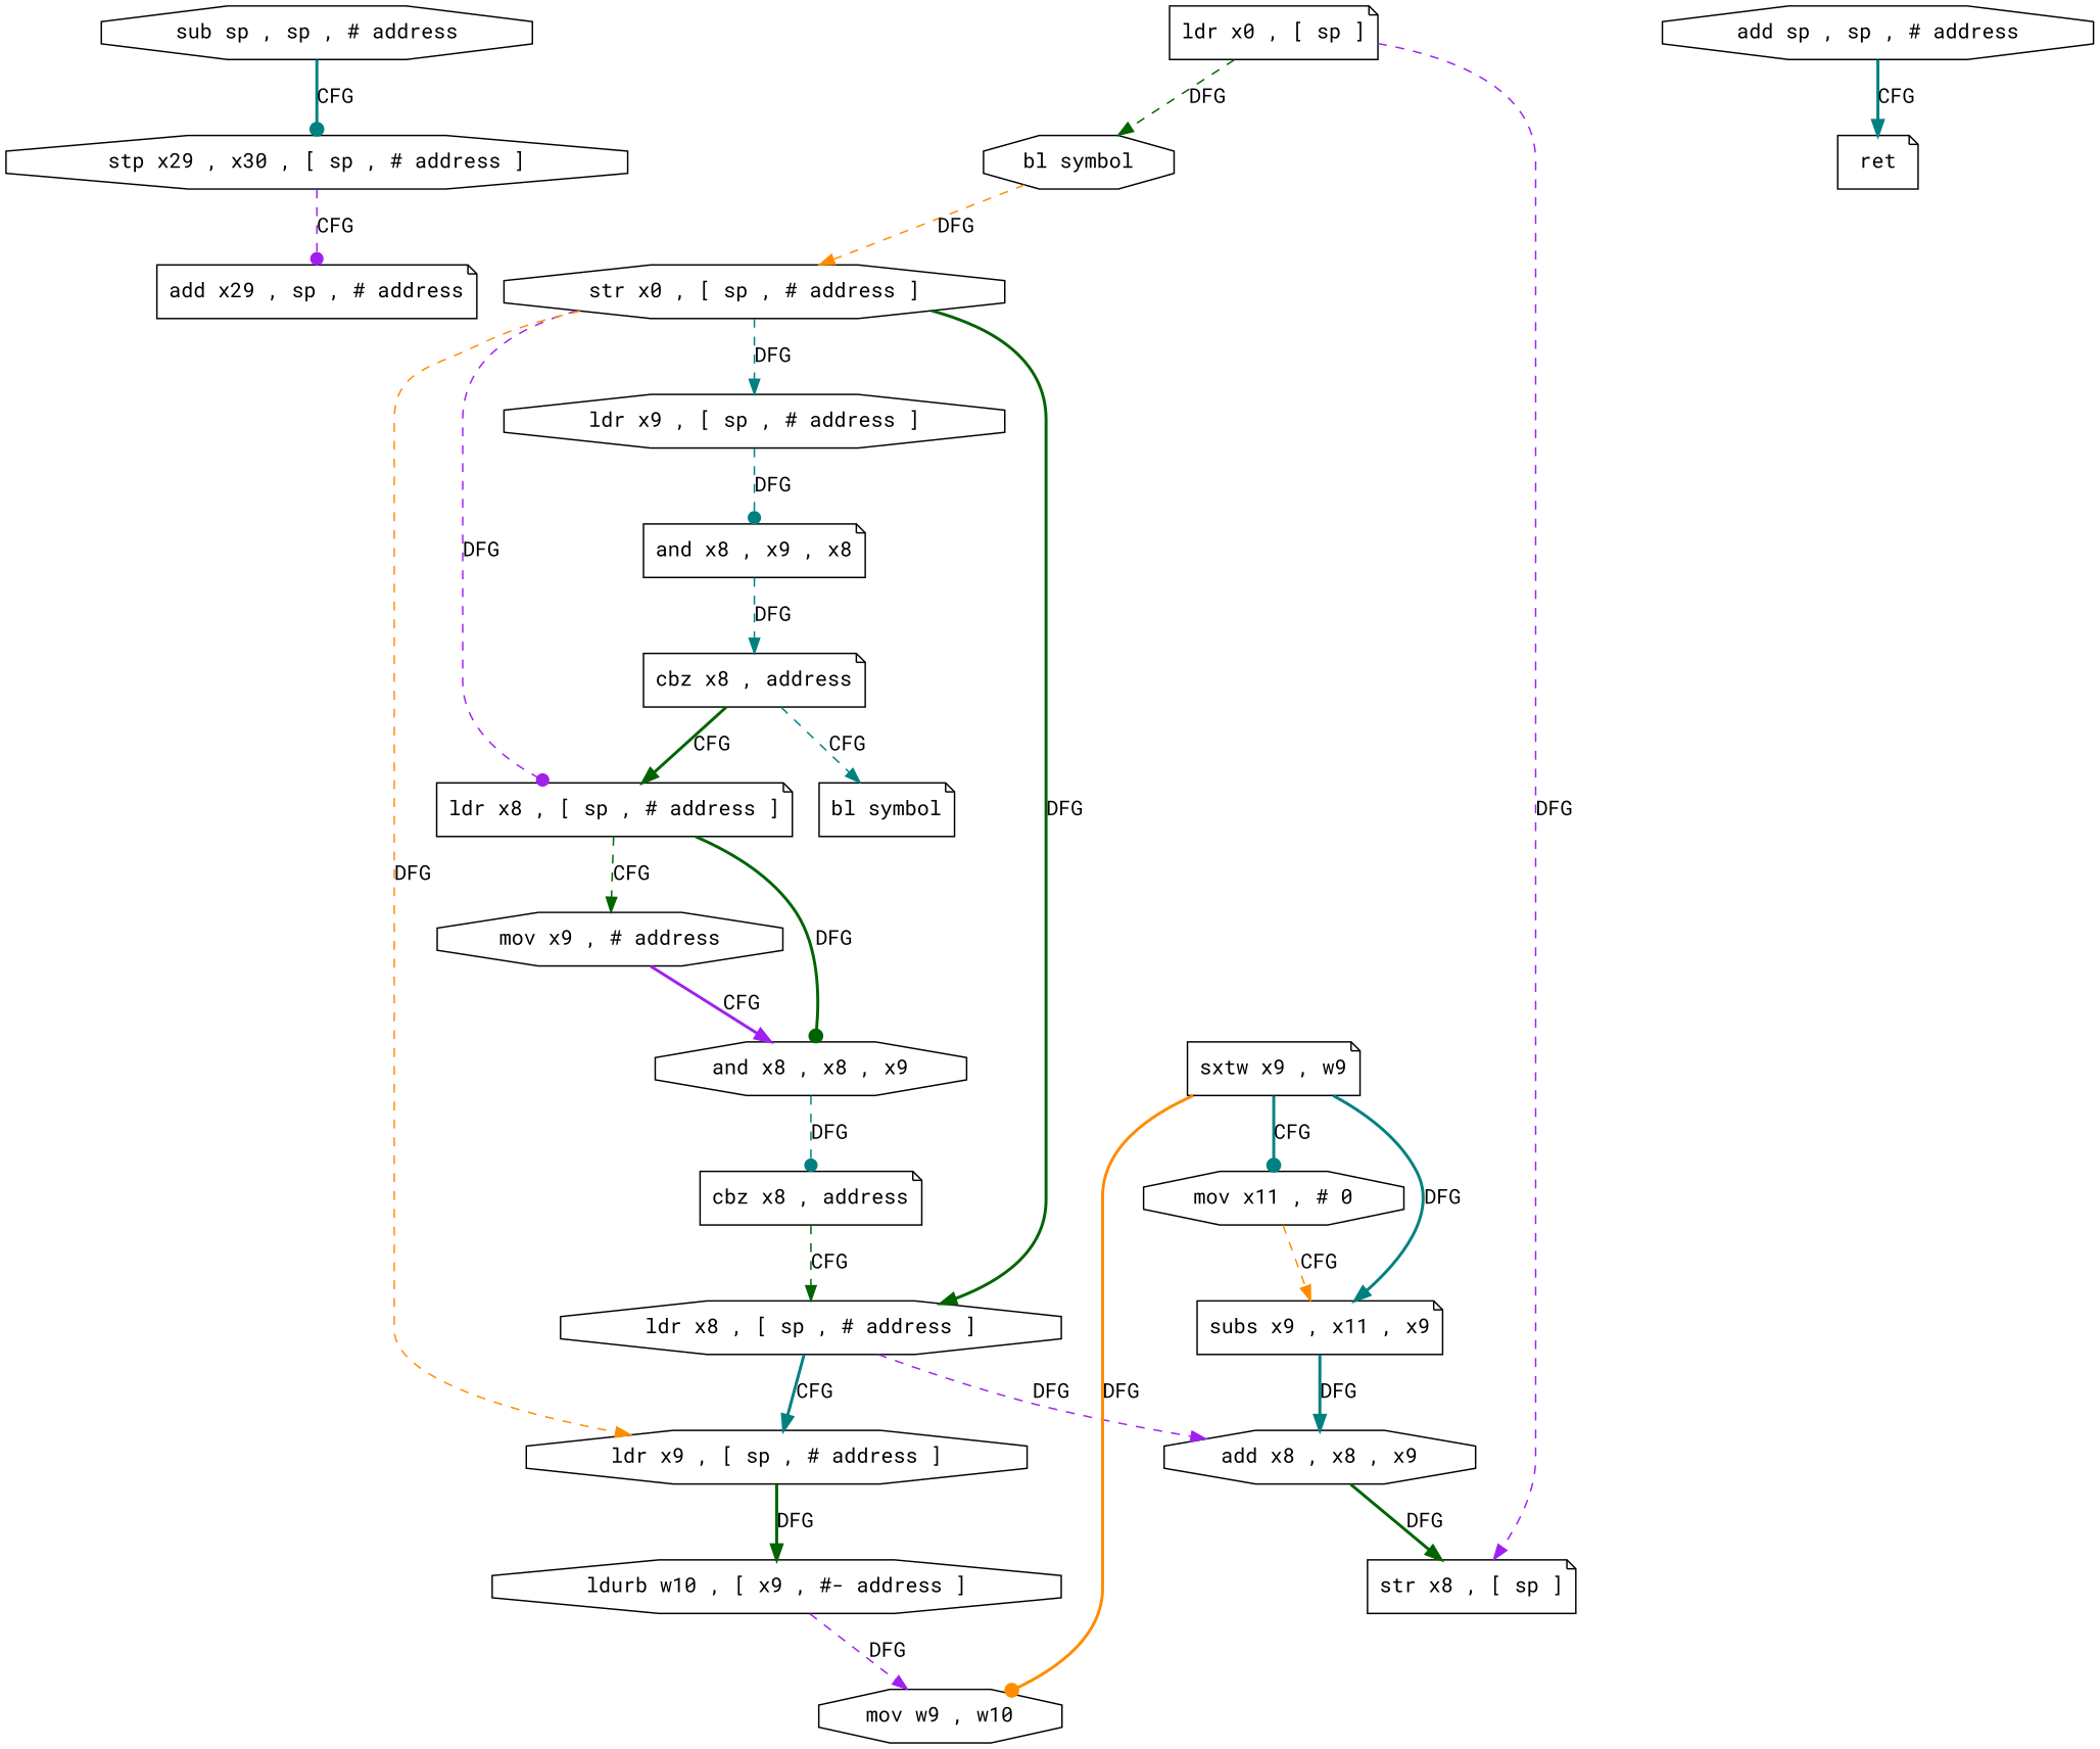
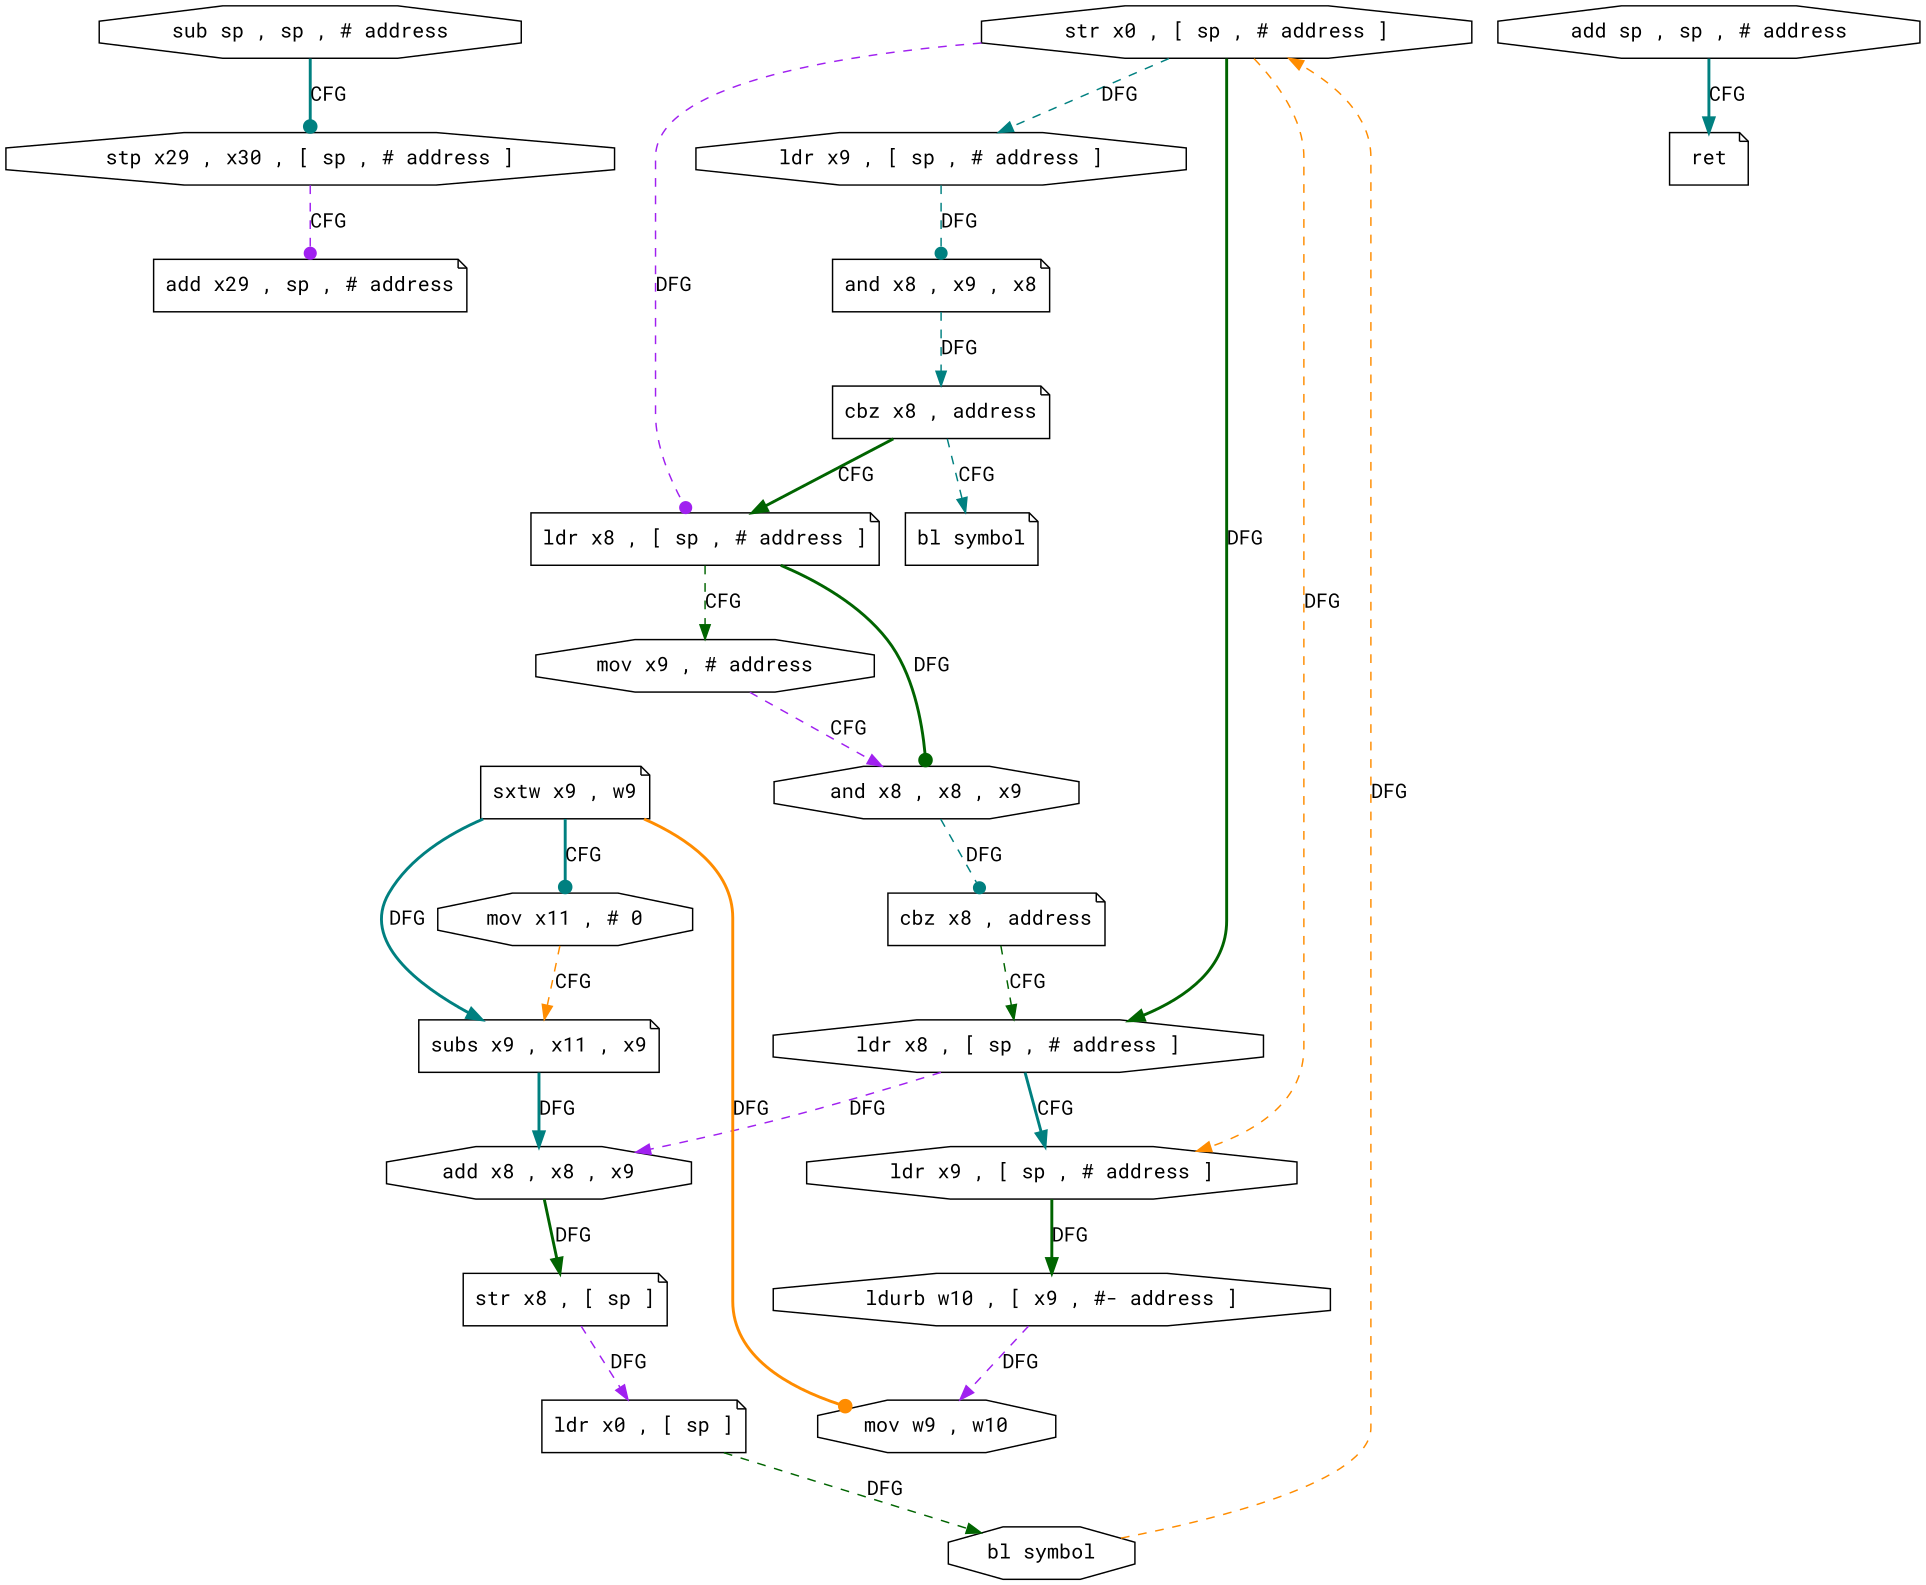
  digraph {
    fontname="Roboto Mono"
    node [fontname="Roboto Mono" shape=octagon]
    edge [arrowhead=normal color=teal fontname="Roboto Mono" style=dashed]
    n1 [label="sub sp , sp , # address"]
    n2 [label="stp x29 , x30 , [ sp , # address ]"]
    n3 [label="add x29 , sp , # address" shape=note]
    n4 [label="str x0 , [ sp , # address ]"]
    n5 [label="ldr x9 , [ sp , # address ]"]
    n6 [label="ldr x8 , [ sp , # address ]" shape=note]
    n7 [label="ldr x8 , [ sp , # address ]"]
    n8 [label="ldr x9 , [ sp , # address ]"]
    n9 [label="and x8 , x9 , x8" shape=note]
    n10 [label="mov x9 , # address"]
    n11 [label="and x8 , x8 , x9"]
    n12 [label="add x8 , x8 , x9"]
    n13 [label="ldurb w10 , [ x9 , #- address ]"]
    n14 [label="cbz x8 , address" shape=note]
    n15 [label="bl symbol" shape=note]
    n16 [label="cbz x8 , address" shape=note]
    n17 [label="add sp , sp , # address"]
    n18 [label=ret shape=note]
    n19 [label="str x8 , [ sp ]" shape=note]
    n20 [label="mov w9 , w10"]
    n21 [label="sxtw x9 , w9" shape=note]
    n22 [label="mov x11 , # 0"]
    n23 [label="subs x9 , x11 , x9" shape=note]
    n24 [label="ldr x0 , [ sp ]" shape=note]
    n25 [label="bl symbol"]
    n1 -> n2 [arrowhead=dot label=CFG style=bold]
    n2 -> n3 [arrowhead=dot color=purple label=CFG]
    n4 -> n5 [label=DFG]
    n4 -> n6 [arrowhead=dot color=purple label=DFG]
    n4 -> n7 [color=darkgreen label=DFG style=bold]
    n4 -> n8 [color=darkorange label=DFG]
    n5 -> n9 [arrowhead=dot label=DFG]
    n6 -> n10 [color=darkgreen label=CFG]
    n6 -> n11 [arrowhead=dot color=darkgreen label=DFG style=bold]
    n7 -> n8 [label=CFG style=bold]
    n7 -> n12 [color=purple label=DFG]
    n8 -> n13 [color=darkgreen label=DFG style=bold]
    n9 -> n14 [label=DFG]
-   n10 -> n11 [color=purple label=CFG style=bold]
+   n10 -> n11 [color=purple label=CFG]
    n11 -> n16 [arrowhead=dot label=DFG]
    n12 -> n19 [color=darkgreen label=DFG style=bold]
    n13 -> n20 [color=purple label=DFG]
    n14 -> n6 [color=darkgreen label=CFG style=bold]
    n14 -> n15 [label=CFG]
    n16 -> n7 [color=darkgreen label=CFG]
    n17 -> n18 [label=CFG style=bold]
-   n24 -> n19 [color=purple label=DFG]
+   n19 -> n24 [color=purple label=DFG]
    n21 -> n20 [arrowhead=dot color=darkorange label=DFG style=bold]
    n21 -> n22 [arrowhead=dot label=CFG style=bold]
    n21 -> n23 [label=DFG style=bold]
    n22 -> n23 [color=darkorange label=CFG]
    n23 -> n12 [label=DFG style=bold]
    n24 -> n25 [color=darkgreen label=DFG]
    n25 -> n4 [color=darkorange label=DFG]
  }
